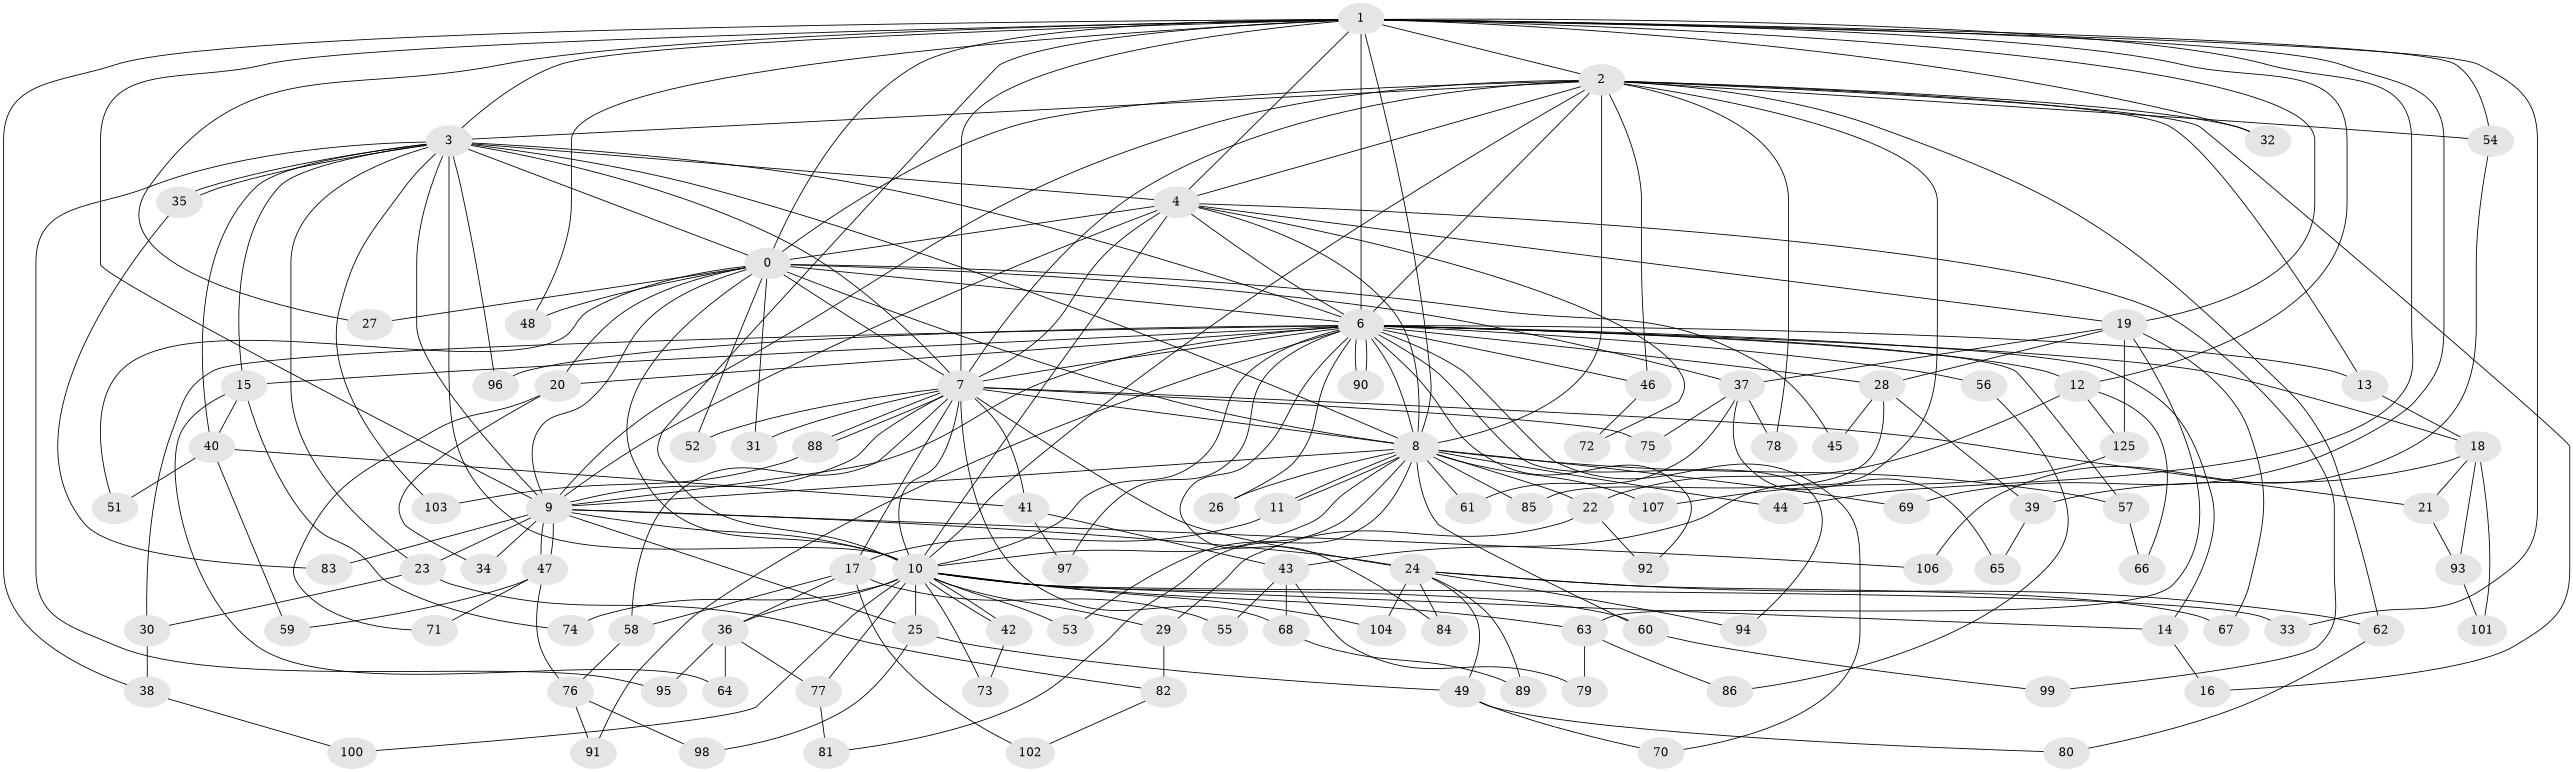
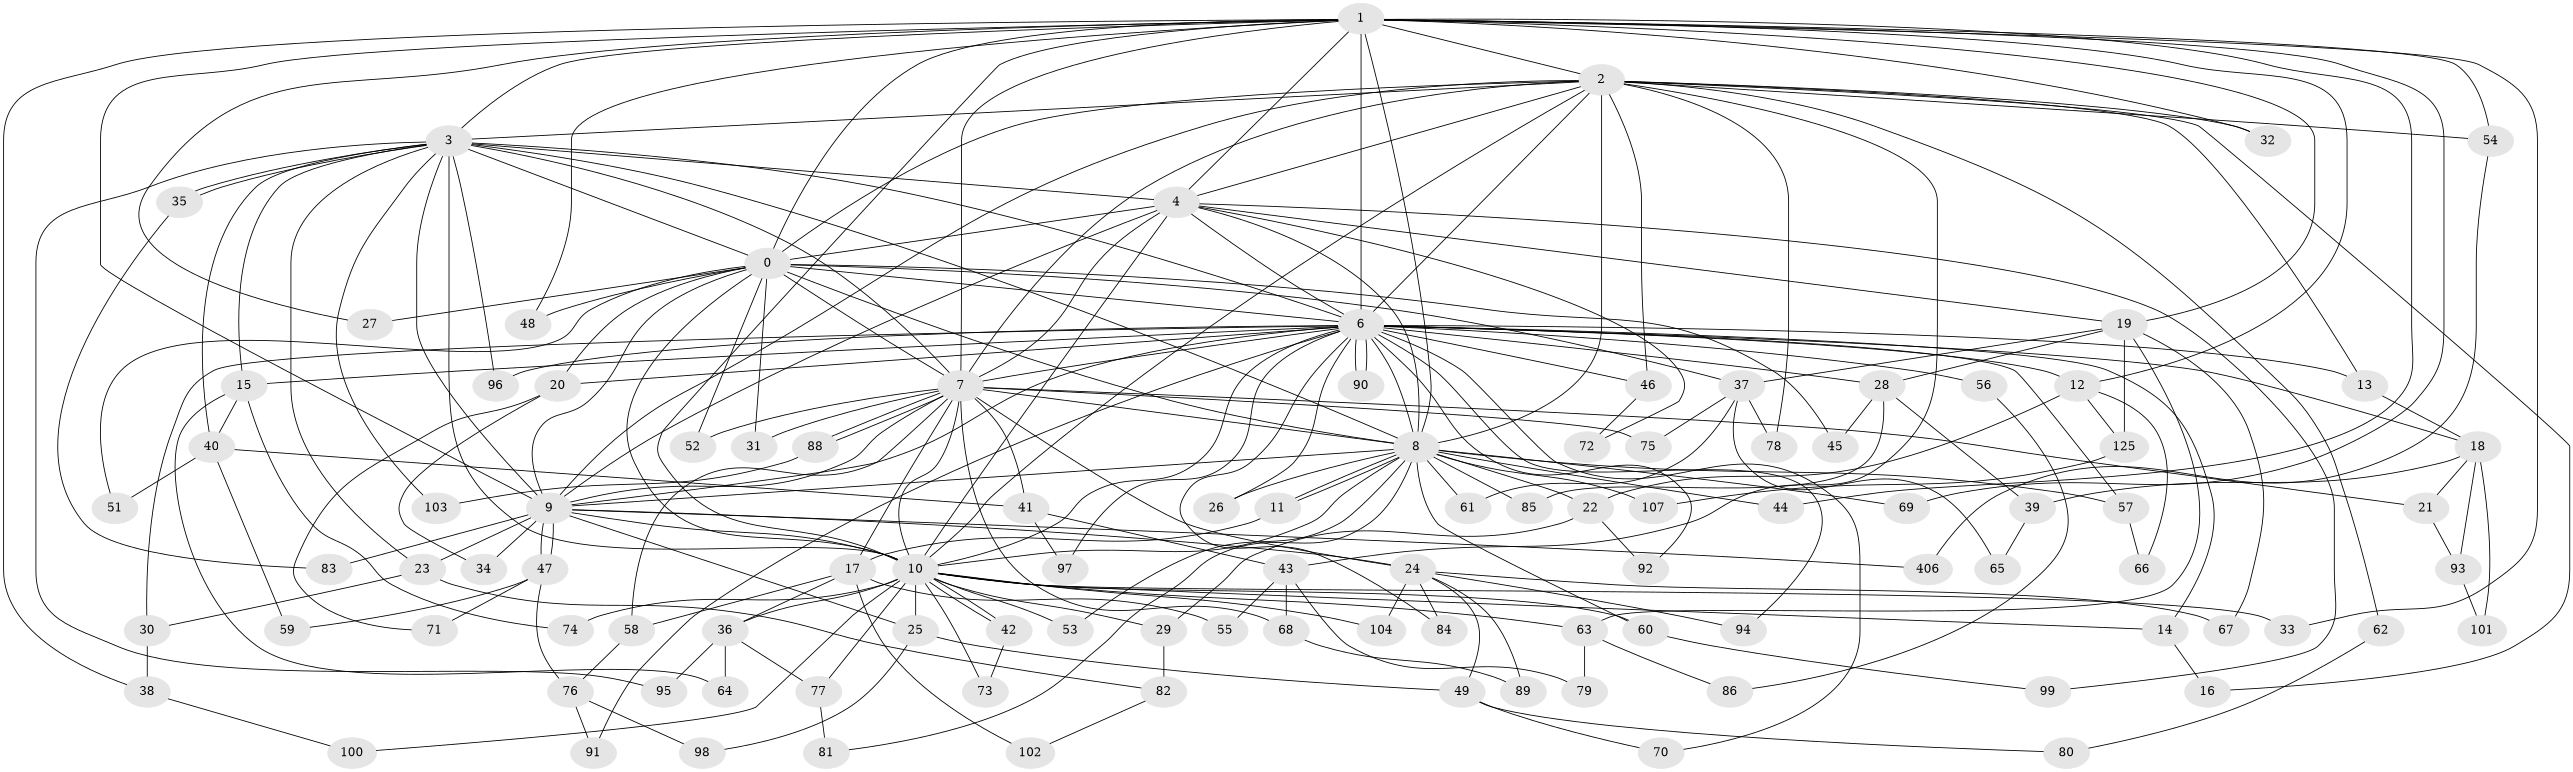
  graph {
    node [color=gray90 style=filled]
    1
    2
    3
    4
    n5 [label=0]
    6
    7
    8
    9
    10
    12
    19
    27
    32
    33
    38
    44
    48
    54
    69
    13
    16
    43
    46
    62
    78
    15
    23
    35
    40
    95
    96
    103
    72
    99
    20
    31
    37
    45
    51
    52
    14
    18
    26
    28
    30
    56
    57
    70
    84
    90
    91
    92
    94
    97
    17
    21
    24
    41
    58
    68
    75
    88
    11
    22
    53
    60
    61
    81
    85
    107
    25
    34
    47
    83
-   106
+   106 [label=406]
    29
    36
    42
    63
    73
    74
    77
    100
    104
    66
    n87 [label=125]
    67
    55
    79
    80
    64
    82
    59
    71
    65
    39
    93
    101
    86
    102
    49
    89
    76
    98
    1 -- 2
    1 -- 3
    1 -- 4
    1 -- n5
    1 -- 6
    1 -- 7
    1 -- 8
    1 -- 9
    1 -- 10
    1 -- 12
    1 -- 19
    1 -- 27
    1 -- 32
    1 -- 33
    1 -- 38
    1 -- 44
    1 -- 48
    1 -- 54
    1 -- 69
    2 -- 3
    2 -- 4
    2 -- n5
    2 -- 6
    2 -- 7
    2 -- 8
    2 -- 9
    2 -- 10
    2 -- 32
    2 -- 54
    2 -- 13
    2 -- 16
    2 -- 43
    2 -- 46
    2 -- 62
    2 -- 78
    3 -- 4
    3 -- n5
    3 -- 6
    3 -- 7
    3 -- 8
    3 -- 9
    3 -- 10
    3 -- 15
    3 -- 23
    3 -- 35
    3 -- 35
    3 -- 40
    3 -- 95
    3 -- 96
    3 -- 103
    4 -- n5
    4 -- 6
    4 -- 7
    4 -- 8
    4 -- 9
    4 -- 10
    4 -- 19
    4 -- 72
    4 -- 99
    n5 -- 6
    n5 -- 7
    n5 -- 8
    n5 -- 9
    n5 -- 10
    n5 -- 27
    n5 -- 48
    n5 -- 20
    n5 -- 31
    n5 -- 37
    n5 -- 45
    n5 -- 51
    n5 -- 52
    6 -- 7
    6 -- 8
    6 -- 9
    6 -- 10
    6 -- 12
    6 -- 13
    6 -- 46
    6 -- 15
    6 -- 96
    6 -- 20
    6 -- 14
    6 -- 18
    6 -- 26
    6 -- 28
    6 -- 30
    6 -- 56
    6 -- 57
    6 -- 70
    6 -- 84
    6 -- 90
    6 -- 90
    6 -- 91
    6 -- 92
    6 -- 94
    6 -- 97
    7 -- 8
    7 -- 9
    7 -- 10
    7 -- 31
    7 -- 52
    7 -- 17
    7 -- 21
    7 -- 24
    7 -- 41
    7 -- 58
    7 -- 68
    7 -- 75
    7 -- 88
    7 -- 88
    8 -- 9
    8 -- 10
    8 -- 44
    8 -- 69
    8 -- 26
    8 -- 57
    8 -- 11
    8 -- 11
    8 -- 22
    8 -- 53
    8 -- 60
    8 -- 61
    8 -- 81
    8 -- 85
    8 -- 107
    9 -- 10
    9 -- 23
    9 -- 24
    9 -- 25
    9 -- 34
    9 -- 47
    9 -- 47
    9 -- 83
    9 -- 106
    10 -- 33
    10 -- 14
    10 -- 53
    10 -- 60
    10 -- 25
    10 -- 29
    10 -- 36
    10 -- 42
    10 -- 42
    10 -- 63
    10 -- 73
    10 -- 74
    10 -- 77
    10 -- 100
    10 -- 104
    12 -- 22
    12 -- 66
    12 -- n87
    19 -- 37
    19 -- 28
    19 -- 63
    19 -- n87
    19 -- 67
    38 -- 100
    54 -- 106
    13 -- 18
    43 -- 68
    43 -- 55
    43 -- 79
    46 -- 72
    62 -- 80
    15 -- 40
    15 -- 74
    15 -- 64
    23 -- 30
    23 -- 82
    35 -- 83
    40 -- 51
    40 -- 41
    40 -- 59
    20 -- 34
    20 -- 71
    37 -- 78
    37 -- 75
    37 -- 61
    37 -- 65
    14 -- 16
    18 -- 21
    18 -- 39
    18 -- 93
    18 -- 101
    28 -- 45
    28 -- 85
    28 -- 39
    30 -- 38
    56 -- 86
    57 -- 66
    17 -- 58
    17 -- 36
    17 -- 55
    17 -- 102
    21 -- 93
-   24 -- 62
    24 -- 84
    24 -- 94
    24 -- 104
    24 -- 67
    24 -- 49
    24 -- 89
    41 -- 43
    41 -- 97
    58 -- 76
    68 -- 89
    88 -- 103
    11 -- 17
    22 -- 92
    22 -- 29
    60 -- 99
    25 -- 49
    25 -- 98
    47 -- 59
    47 -- 71
    47 -- 76
    29 -- 82
    36 -- 95
    36 -- 77
    36 -- 64
    42 -- 73
    63 -- 79
    63 -- 86
    77 -- 81
    n87 -- 107
    82 -- 102
    39 -- 65
    93 -- 101
    49 -- 70
    49 -- 80
    76 -- 91
    76 -- 98
  }
